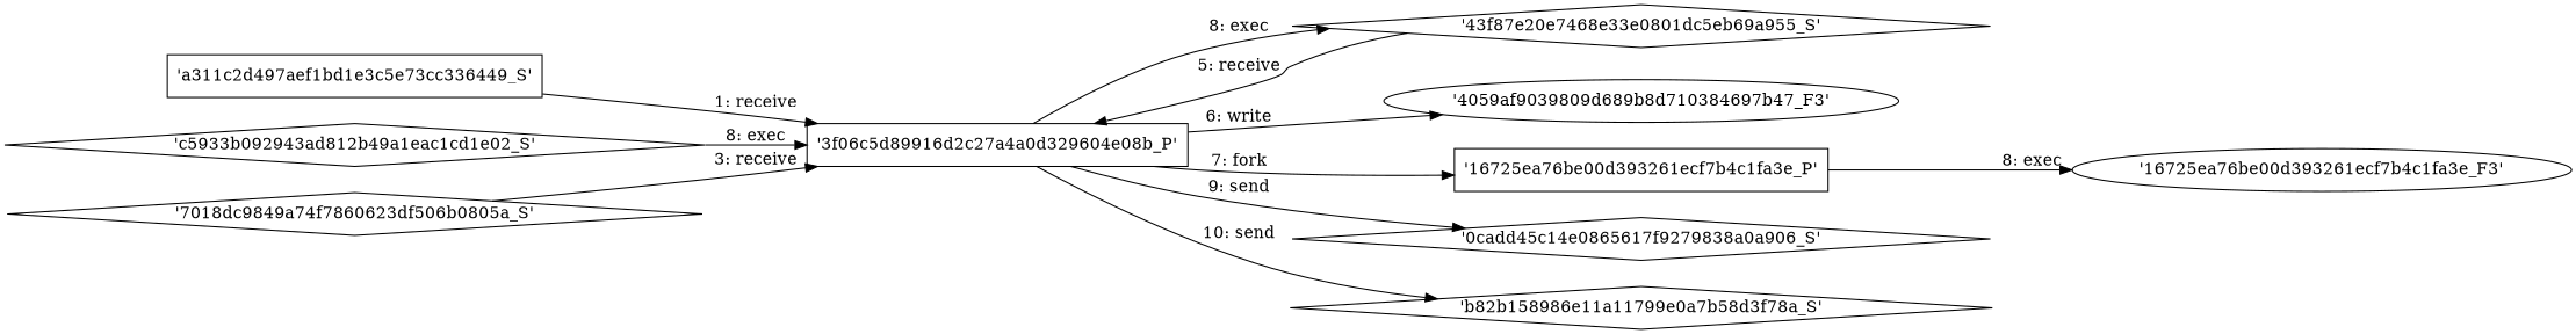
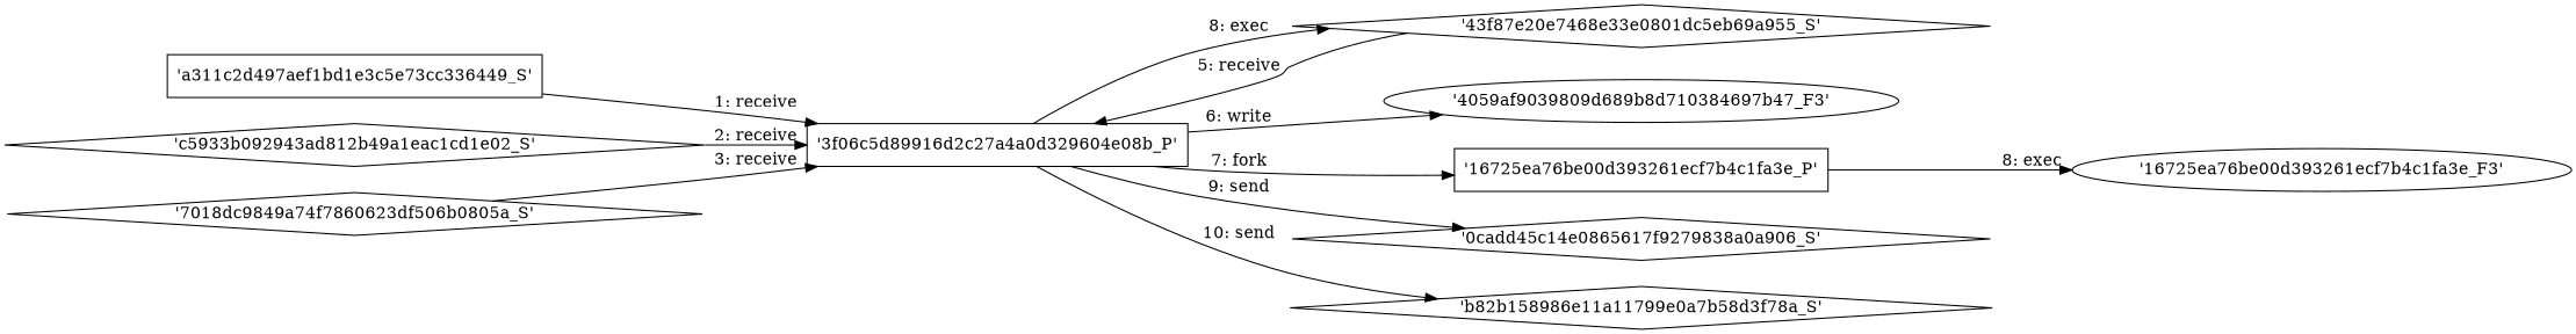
  digraph {
    engine=neato
    fixedsize=false
    fontsize=10
    nodesep=0.3
    rankdir=LR
    ranksep=0
    splines=true
    node [node_type=Socket shape=diamond]
    "'3f06c5d89916d2c27a4a0d329604e08b_P'" [node_type=Process shape=box]
    "'43f87e20e7468e33e0801dc5eb69a955_S'"
    "'4059af9039809d689b8d710384697b47_F3'" [node_type=file shape=ellipse]
    "'16725ea76be00d393261ecf7b4c1fa3e_P'" [node_type=Process shape=box]
    "'0cadd45c14e0865617f9279838a0a906_S'"
    "'b82b158986e11a11799e0a7b58d3f78a_S'"
    "'16725ea76be00d393261ecf7b4c1fa3e_F3'" [node_type=File shape=ellipse]
    "'a311c2d497aef1bd1e3c5e73cc336449_S'" [shape=box]
    "'c5933b092943ad812b49a1eac1cd1e02_S'"
    "'7018dc9849a74f7860623df506b0805a_S'"
    "'3f06c5d89916d2c27a4a0d329604e08b_P'" -> "'43f87e20e7468e33e0801dc5eb69a955_S'" [label="8: exec"]
    "'3f06c5d89916d2c27a4a0d329604e08b_P'" -> "'4059af9039809d689b8d710384697b47_F3'" [label="6: write"]
    "'3f06c5d89916d2c27a4a0d329604e08b_P'" -> "'16725ea76be00d393261ecf7b4c1fa3e_P'" [label="7: fork"]
    "'3f06c5d89916d2c27a4a0d329604e08b_P'" -> "'0cadd45c14e0865617f9279838a0a906_S'" [label="9: send"]
    "'3f06c5d89916d2c27a4a0d329604e08b_P'" -> "'b82b158986e11a11799e0a7b58d3f78a_S'" [label="10: send"]
    "'43f87e20e7468e33e0801dc5eb69a955_S'" -> "'3f06c5d89916d2c27a4a0d329604e08b_P'" [label="5: receive"]
    "'16725ea76be00d393261ecf7b4c1fa3e_P'" -> "'16725ea76be00d393261ecf7b4c1fa3e_F3'" [label="8: exec"]
    "'a311c2d497aef1bd1e3c5e73cc336449_S'" -> "'3f06c5d89916d2c27a4a0d329604e08b_P'" [label="1: receive"]
-   "'c5933b092943ad812b49a1eac1cd1e02_S'" -> "'3f06c5d89916d2c27a4a0d329604e08b_P'" [label="8: exec"]
+   "'c5933b092943ad812b49a1eac1cd1e02_S'" -> "'3f06c5d89916d2c27a4a0d329604e08b_P'" [label="2: receive"]
    "'7018dc9849a74f7860623df506b0805a_S'" -> "'3f06c5d89916d2c27a4a0d329604e08b_P'" [label="3: receive"]
  }
